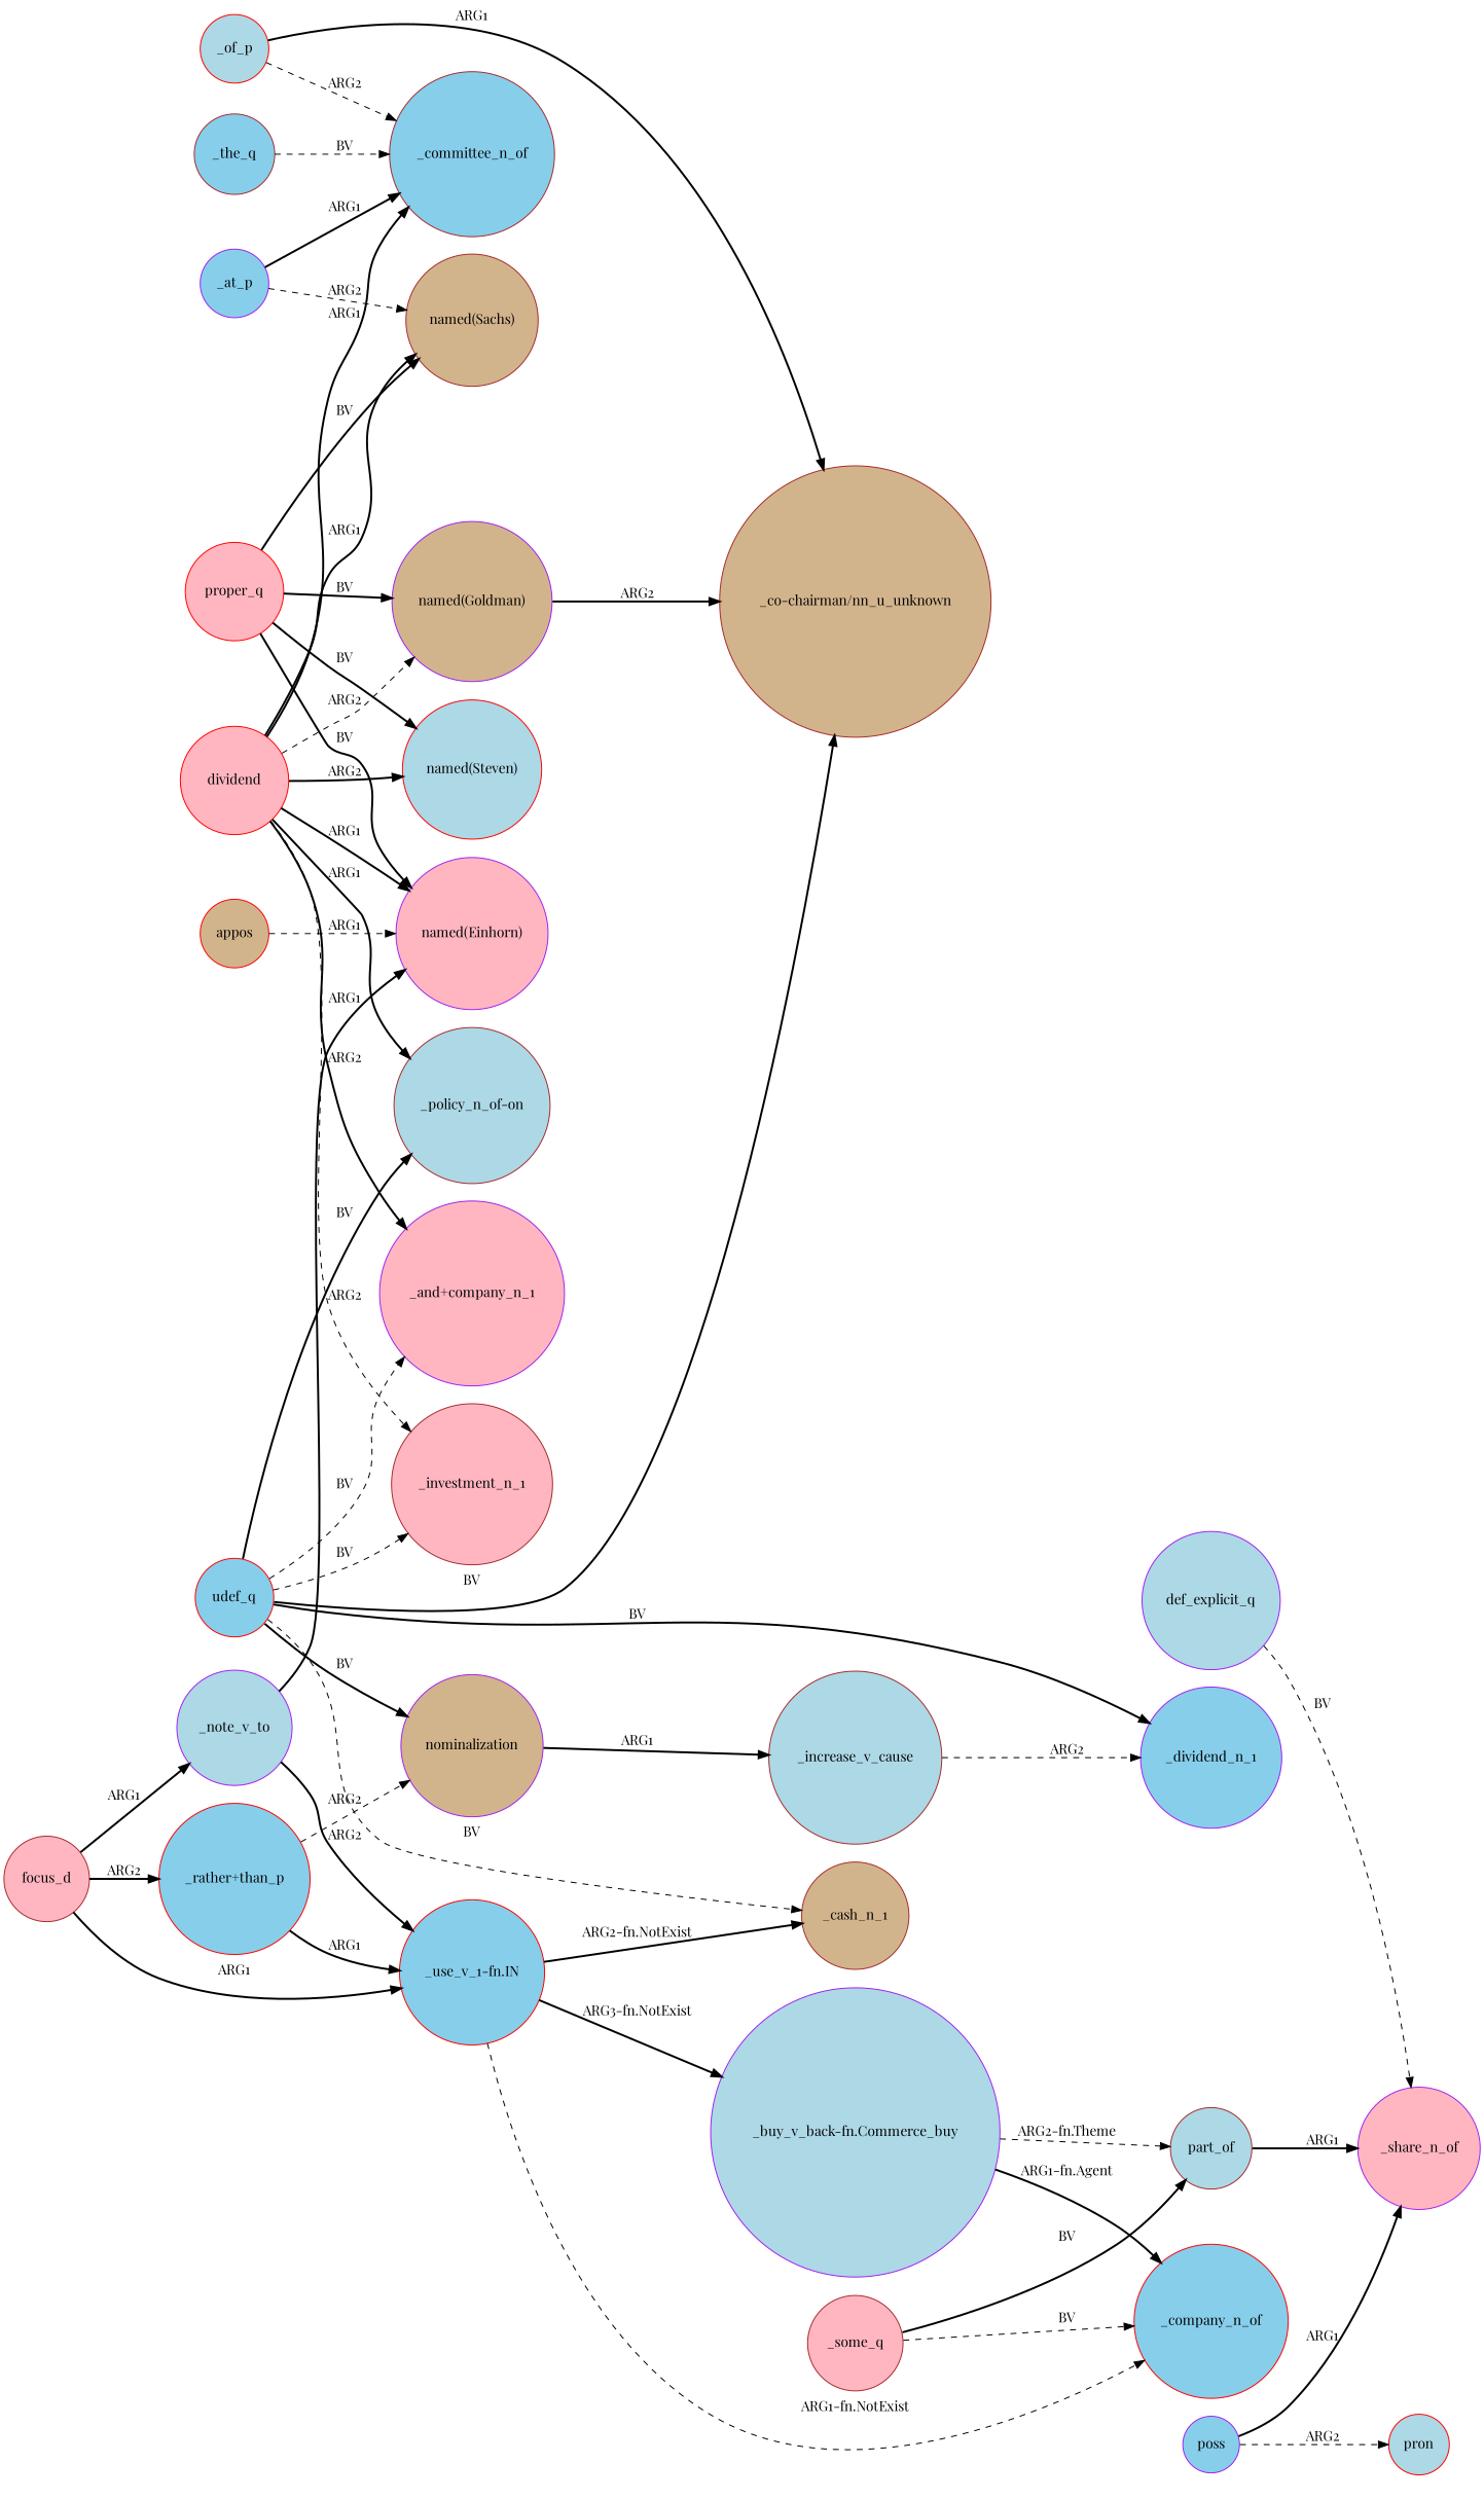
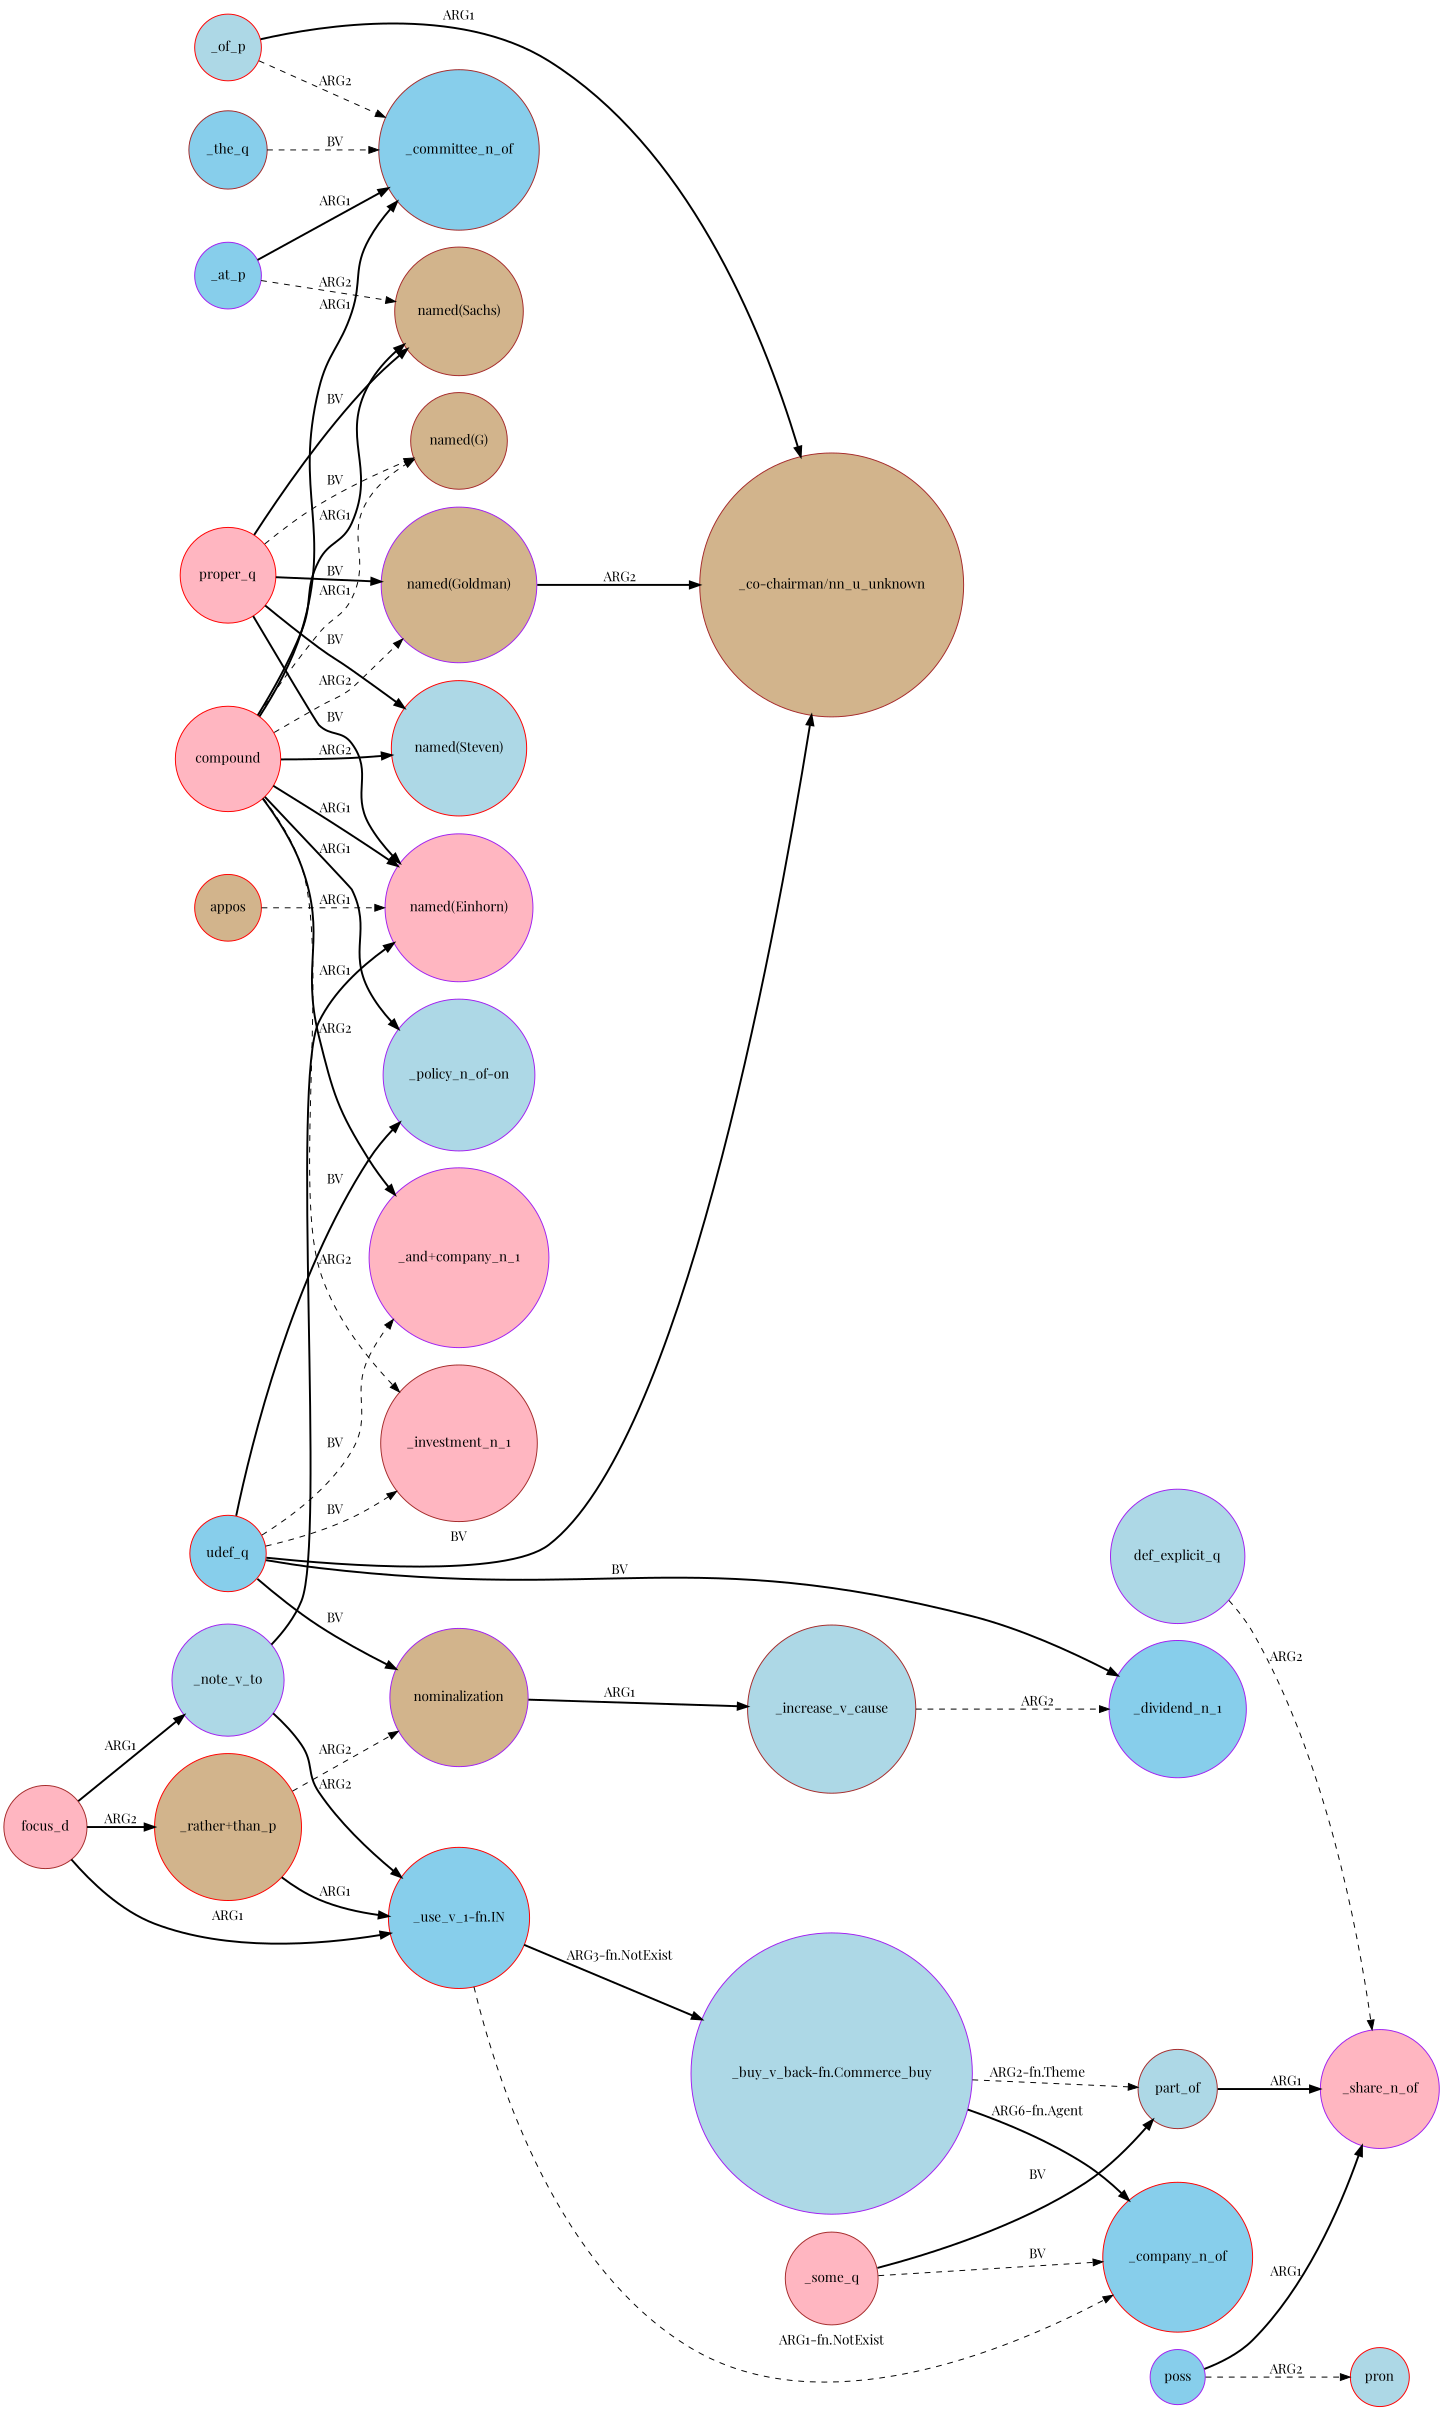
  digraph {
    fontname="Playfair Display"
    rankdir=LR
    node [color=brown fillcolor=lightblue fontname="Playfair Display" shape=circle style=filled]
    edge [fontname="Playfair Display" style=bold]
    _at_p [color=purple fillcolor=skyblue]
    _committee_n_of [fillcolor=skyblue]
    "named(Sachs)" [fillcolor=tan]
    poss [color=purple fillcolor=skyblue]
    pron [color=red]
    _share_n_of [color=purple fillcolor=lightpink]
-   compound [color=red fillcolor=lightpink label=dividend]
+   compound [color=red fillcolor=lightpink]
+   "named(G)" [fillcolor=tan]
    _investment_n_1 [fillcolor=lightpink]
-   "_policy_n_of-on"
+   "_policy_n_of-on" [color=purple]
    "named(Einhorn)" [color=purple fillcolor=lightpink]
    "named(Goldman)" [color=purple fillcolor=tan]
    "named(Steven)" [color=red]
    "_and+company_n_1" [color=purple fillcolor=lightpink]
    "_co-chairman/nn_u_unknown" [fillcolor=tan]
    udef_q [color=red fillcolor=skyblue]
-   _cash_n_1 [fillcolor=tan]
    nominalization [color=purple fillcolor=tan]
    _dividend_n_1 [color=purple fillcolor=skyblue]
    _increase_v_cause
    focus_d [fillcolor=lightpink]
    _note_v_to [color=purple]
    "_use_v_1-fn.IN" [color=red fillcolor=skyblue]
-   "_rather+than_p" [color=red fillcolor=skyblue]
+   "_rather+than_p" [color=red fillcolor=tan]
    "_buy_v_back-fn.Commerce_buy" [color=purple]
    _company_n_of [color=red fillcolor=skyblue]
    appos [color=red fillcolor=tan]
    part_of
    _the_q [fillcolor=skyblue]
    _of_p [color=red]
    _some_q [fillcolor=lightpink]
    proper_q [color=red fillcolor=lightpink]
    def_explicit_q [color=purple]
    _at_p -> _committee_n_of [label=ARG1]
    _at_p -> "named(Sachs)" [label=ARG2 style=dashed]
    poss -> pron [label=ARG2 style=dashed]
    poss -> _share_n_of [label=ARG1]
    compound -> _committee_n_of [label=ARG1]
    compound -> "named(Sachs)" [label=ARG1]
+   compound -> "named(G)" [label=ARG1 style=dashed]
    compound -> _investment_n_1 [label=ARG2 style=dashed]
    compound -> "_policy_n_of-on" [label=ARG1]
    compound -> "named(Einhorn)" [label=ARG1]
    compound -> "named(Goldman)" [label=ARG2 style=dashed]
    compound -> "named(Steven)" [label=ARG2]
    compound -> "_and+company_n_1" [label=ARG2]
    "named(Goldman)" -> "_co-chairman/nn_u_unknown" [label=ARG2]
    udef_q -> _investment_n_1 [label=BV style=dashed]
    udef_q -> "_policy_n_of-on" [label=BV]
    udef_q -> "_and+company_n_1" [label=BV style=dashed]
    udef_q -> "_co-chairman/nn_u_unknown" [label=BV]
-   udef_q -> _cash_n_1 [label=BV style=dashed]
    udef_q -> nominalization [label=BV]
    udef_q -> _dividend_n_1 [label=BV]
    nominalization -> _increase_v_cause [label=ARG1]
    _increase_v_cause -> _dividend_n_1 [label=ARG2 style=dashed]
    focus_d -> _note_v_to [label=ARG1]
    focus_d -> "_use_v_1-fn.IN" [label=ARG1]
    focus_d -> "_rather+than_p" [label=ARG2]
    _note_v_to -> "named(Einhorn)" [label=ARG1]
    _note_v_to -> "_use_v_1-fn.IN" [label=ARG2]
-   "_use_v_1-fn.IN" -> _cash_n_1 [label="ARG2-fn.NotExist"]
    "_use_v_1-fn.IN" -> "_buy_v_back-fn.Commerce_buy" [label="ARG3-fn.NotExist"]
    "_use_v_1-fn.IN" -> _company_n_of [label="ARG1-fn.NotExist" style=dashed]
    "_rather+than_p" -> nominalization [label=ARG2 style=dashed]
    "_rather+than_p" -> "_use_v_1-fn.IN" [label=ARG1]
-   "_buy_v_back-fn.Commerce_buy" -> _company_n_of [label="ARG1-fn.Agent"]
+   "_buy_v_back-fn.Commerce_buy" -> _company_n_of [label="ARG6-fn.Agent"]
    "_buy_v_back-fn.Commerce_buy" -> part_of [label="ARG2-fn.Theme" style=dashed]
    appos -> "named(Einhorn)" [label=ARG1 style=dashed]
    part_of -> _share_n_of [label=ARG1]
    _the_q -> _committee_n_of [label=BV style=dashed]
    _of_p -> _committee_n_of [label=ARG2 style=dashed]
    _of_p -> "_co-chairman/nn_u_unknown" [label=ARG1]
    _some_q -> _company_n_of [label=BV style=dashed]
    _some_q -> part_of [label=BV]
    proper_q -> "named(Sachs)" [label=BV]
+   proper_q -> "named(G)" [label=BV style=dashed]
    proper_q -> "named(Einhorn)" [label=BV]
    proper_q -> "named(Goldman)" [label=BV]
    proper_q -> "named(Steven)" [label=BV]
-   def_explicit_q -> _share_n_of [label=BV style=dashed]
+   def_explicit_q -> _share_n_of [label=ARG2 style=dashed]
  }
